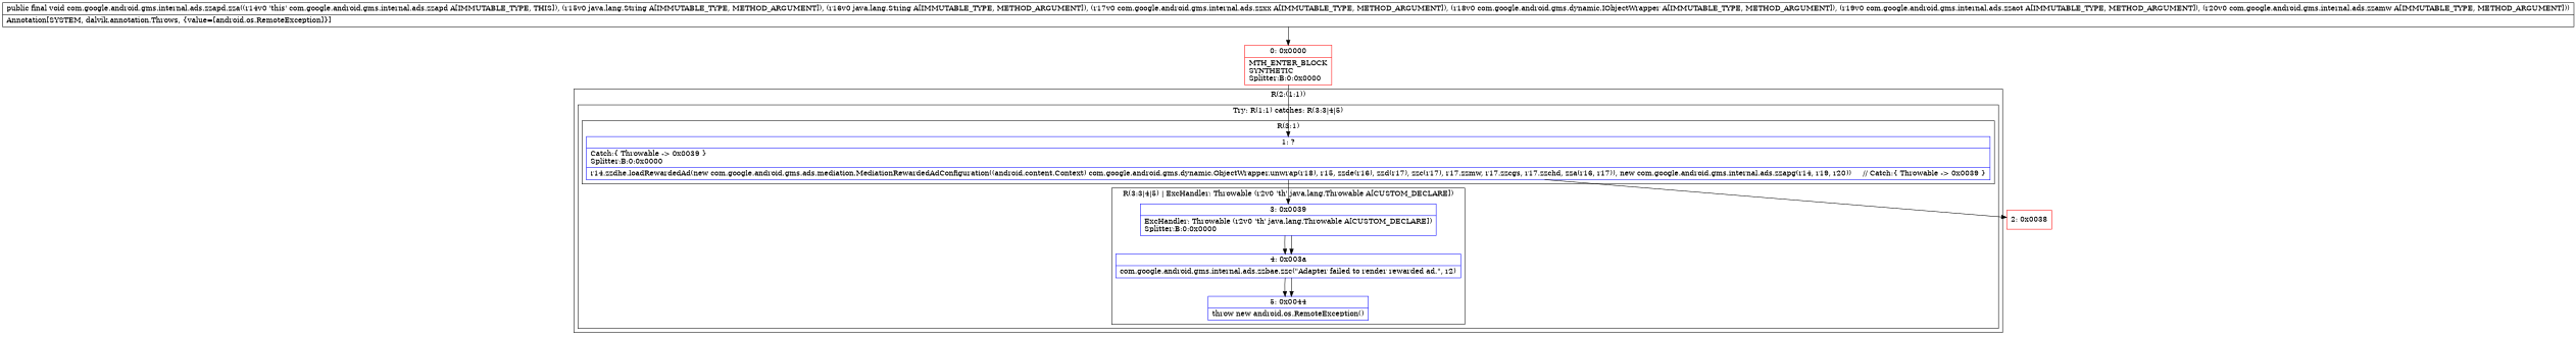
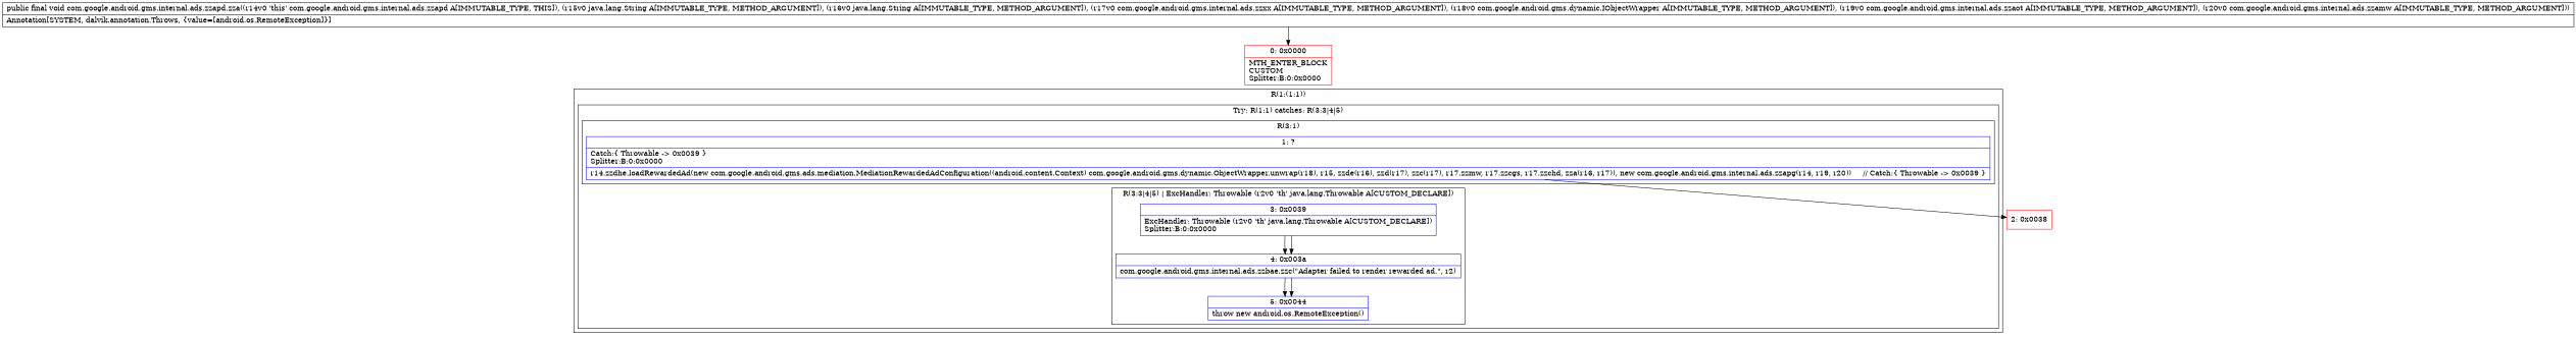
  digraph {
    node [color=blue shape=record]
    n1 [label="{1\:\ ?|Catch:\{ Throwable \-\> 0x0039 \}\lSplitter:B:0:0x0000\l|r14.zzdhe.loadRewardedAd(new com.google.android.gms.ads.mediation.MediationRewardedAdConfiguration((android.content.Context) com.google.android.gms.dynamic.ObjectWrapper.unwrap(r18), r15, zzde(r16), zzd(r17), zzc(r17), r17.zzmw, r17.zzcgs, r17.zzchd, zza(r16, r17)), new com.google.android.gms.internal.ads.zzapg(r14, r19, r20))     \/\/ Catch:\{ Throwable \-\> 0x0039 \}\l}"]
    n2 [label="{3\:\ 0x0039|ExcHandler: Throwable (r2v0 'th' java.lang.Throwable A[CUSTOM_DECLARE])\lSplitter:B:0:0x0000\l}"]
    n3 [label="{4\:\ 0x003a|com.google.android.gms.internal.ads.zzbae.zzc(\"Adapter failed to render rewarded ad.\", r2)\l}"]
    n4 [label="{5\:\ 0x0044|throw new android.os.RemoteException()\l}"]
    n5 [color=red label="{2\:\ 0x0038}"]
-   n6 [color=red label="{0\:\ 0x0000|MTH_ENTER_BLOCK\lSYNTHETIC\lSplitter:B:0:0x0000\l}"]
+   n6 [color=red label="{0\:\ 0x0000|MTH_ENTER_BLOCK\lCUSTOM\lSplitter:B:0:0x0000\l}"]
    n7 [label="{public final void com.google.android.gms.internal.ads.zzapd.zza((r14v0 'this' com.google.android.gms.internal.ads.zzapd A[IMMUTABLE_TYPE, THIS]), (r15v0 java.lang.String A[IMMUTABLE_TYPE, METHOD_ARGUMENT]), (r16v0 java.lang.String A[IMMUTABLE_TYPE, METHOD_ARGUMENT]), (r17v0 com.google.android.gms.internal.ads.zzxx A[IMMUTABLE_TYPE, METHOD_ARGUMENT]), (r18v0 com.google.android.gms.dynamic.IObjectWrapper A[IMMUTABLE_TYPE, METHOD_ARGUMENT]), (r19v0 com.google.android.gms.internal.ads.zzaot A[IMMUTABLE_TYPE, METHOD_ARGUMENT]), (r20v0 com.google.android.gms.internal.ads.zzamw A[IMMUTABLE_TYPE, METHOD_ARGUMENT]))  | Annotation[SYSTEM, dalvik.annotation.Throws, \{value=[android.os.RemoteException]\}]\l}" color=""]
    subgraph cluster_1 {
-     label="R(2:(1:1))"
+     label="R(1:(1:1))"
      subgraph cluster_2 {
        label="Try: R(1:1) catches: R(3:3|4|5)"
        subgraph cluster_3 {
          label="R(3:1)"
          n1
        }
        subgraph cluster_4 {
          label="R(3:3|4|5) | ExcHandler: Throwable (r2v0 'th' java.lang.Throwable A[CUSTOM_DECLARE])\l"
          n2
          n3
          n4
        }
      }
    }
    subgraph cluster_5 {
      label="R(3:3|4|5) | ExcHandler: Throwable (r2v0 'th' java.lang.Throwable A[CUSTOM_DECLARE])\l"
    }
-   n1 -> n2
    n1 -> n5
    n2 -> n3
    n2 -> n3
    n3 -> n4
    n3 -> n4
-   n6 -> n1
    n7 -> n6
  }
